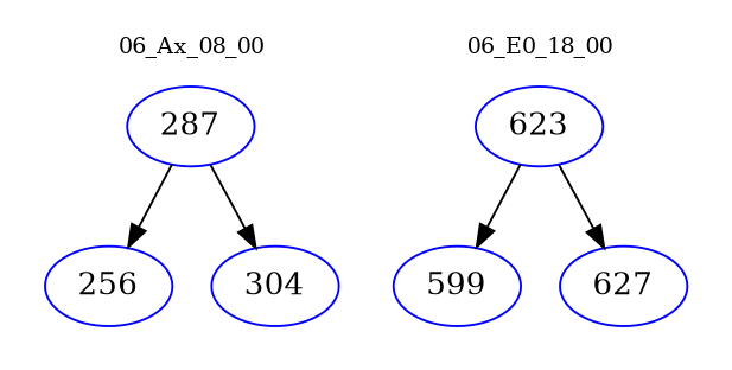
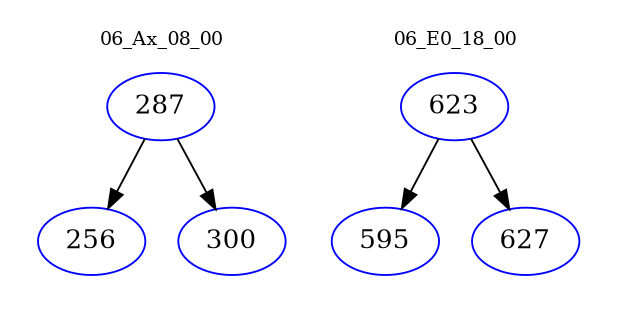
  digraph {
    node [color=blue]
    edge [color=black]
    n1 [label=287]
    n2 [label=256]
-   n3 [label=304]
+   n3 [label=300]
    n4 [label=623]
-   n5 [label=599]
+   n5 [label=595]
    n6 [label=627]
    subgraph cluster_1 {
      color=white
      fontsize=10
      label="06_Ax_08_00"
      n1
      n2
      n3
    }
    subgraph cluster_2 {
      color=white
      fontsize=10
      label="06_E0_18_00"
      n4
      n5
      n6
    }
    n1 -> n2
    n1 -> n3
    n4 -> n5
    n4 -> n6
  }
